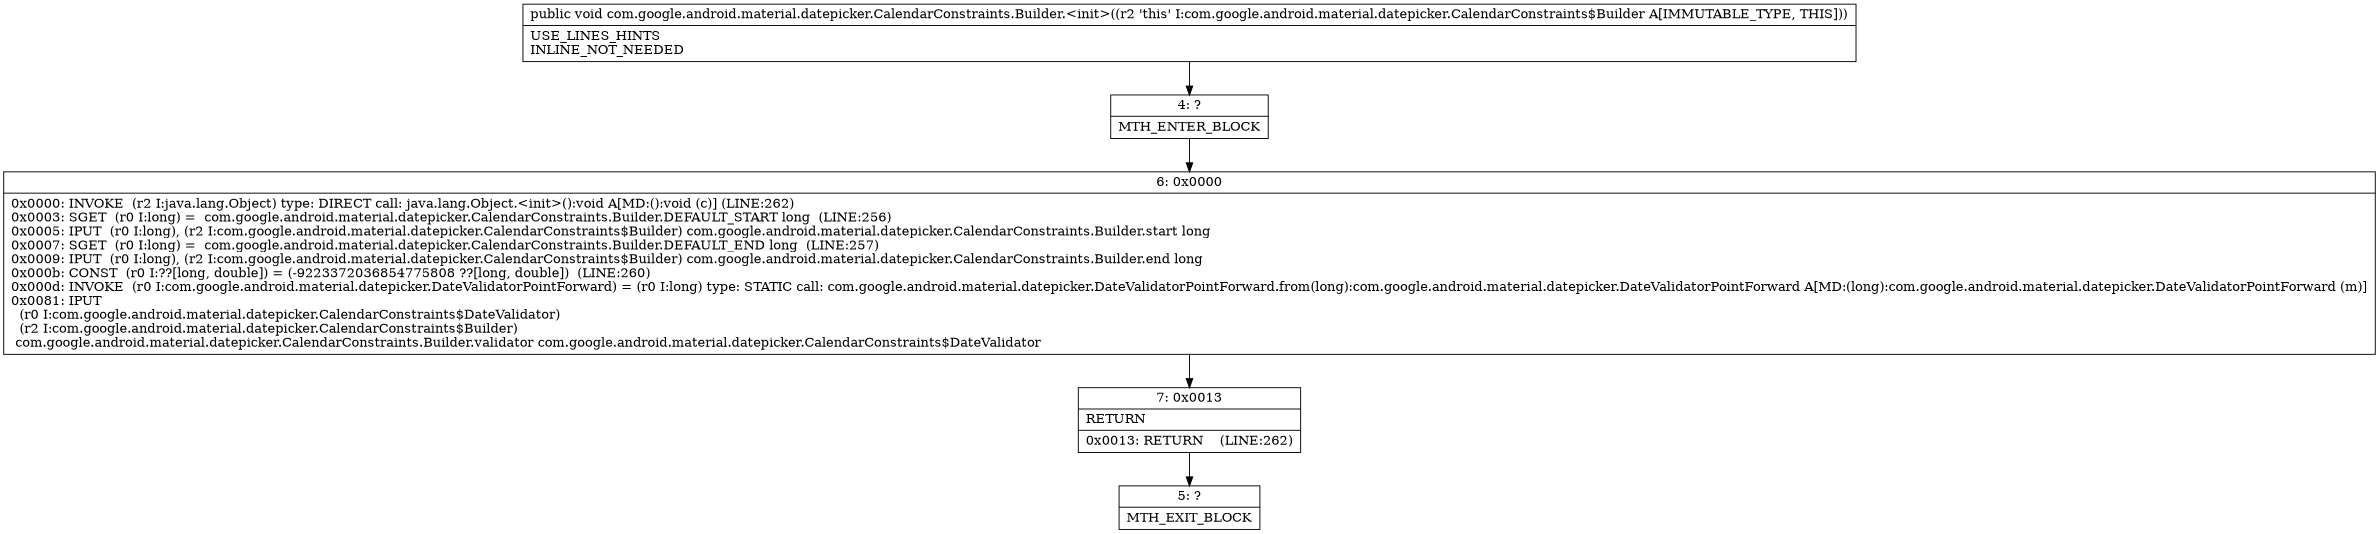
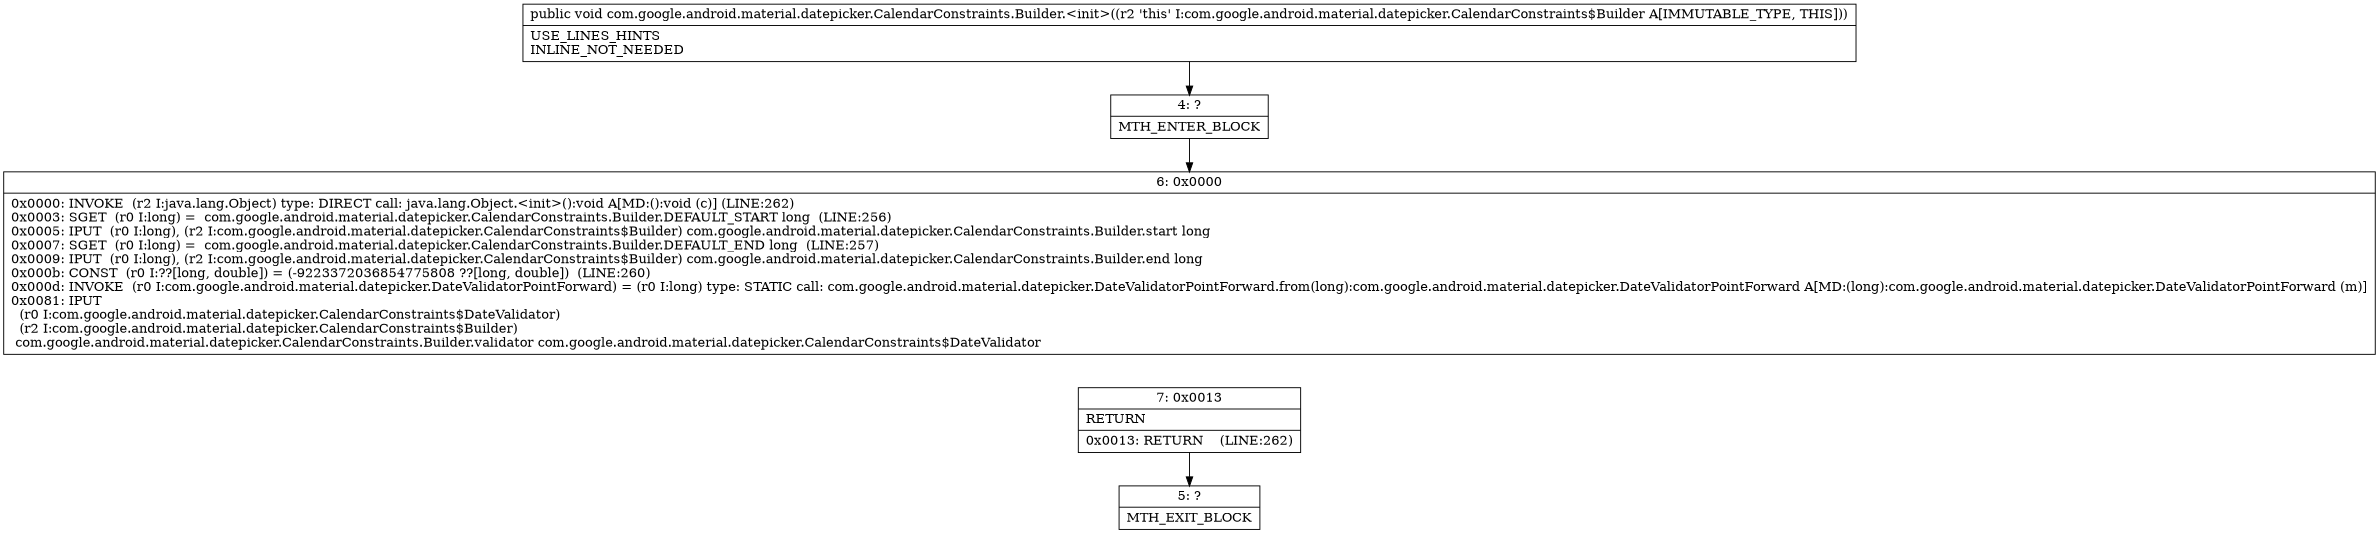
  digraph {
    node [shape=record]
    n1 [label="{4\:\ ?|MTH_ENTER_BLOCK\l}"]
    n2 [label="{6\:\ 0x0000|0x0000: INVOKE  (r2 I:java.lang.Object) type: DIRECT call: java.lang.Object.\<init\>():void A[MD:():void (c)] (LINE:262)\l0x0003: SGET  (r0 I:long) =  com.google.android.material.datepicker.CalendarConstraints.Builder.DEFAULT_START long  (LINE:256)\l0x0005: IPUT  (r0 I:long), (r2 I:com.google.android.material.datepicker.CalendarConstraints$Builder) com.google.android.material.datepicker.CalendarConstraints.Builder.start long \l0x0007: SGET  (r0 I:long) =  com.google.android.material.datepicker.CalendarConstraints.Builder.DEFAULT_END long  (LINE:257)\l0x0009: IPUT  (r0 I:long), (r2 I:com.google.android.material.datepicker.CalendarConstraints$Builder) com.google.android.material.datepicker.CalendarConstraints.Builder.end long \l0x000b: CONST  (r0 I:??[long, double]) = (\-9223372036854775808 ??[long, double])  (LINE:260)\l0x000d: INVOKE  (r0 I:com.google.android.material.datepicker.DateValidatorPointForward) = (r0 I:long) type: STATIC call: com.google.android.material.datepicker.DateValidatorPointForward.from(long):com.google.android.material.datepicker.DateValidatorPointForward A[MD:(long):com.google.android.material.datepicker.DateValidatorPointForward (m)]\l0x0081: IPUT  \l  (r0 I:com.google.android.material.datepicker.CalendarConstraints$DateValidator)\l  (r2 I:com.google.android.material.datepicker.CalendarConstraints$Builder)\l com.google.android.material.datepicker.CalendarConstraints.Builder.validator com.google.android.material.datepicker.CalendarConstraints$DateValidator \l}"]
    n3 [label="{7\:\ 0x0013|RETURN\l|0x0013: RETURN    (LINE:262)\l}"]
    n4 [label="{5\:\ ?|MTH_EXIT_BLOCK\l}"]
    n5 [label="{public void com.google.android.material.datepicker.CalendarConstraints.Builder.\<init\>((r2 'this' I:com.google.android.material.datepicker.CalendarConstraints$Builder A[IMMUTABLE_TYPE, THIS]))  | USE_LINES_HINTS\lINLINE_NOT_NEEDED\l}"]
    n1 -> n2
-   n2 -> n3
    n3 -> n4
    n5 -> n1
  }
